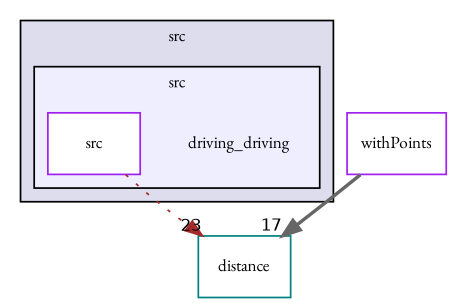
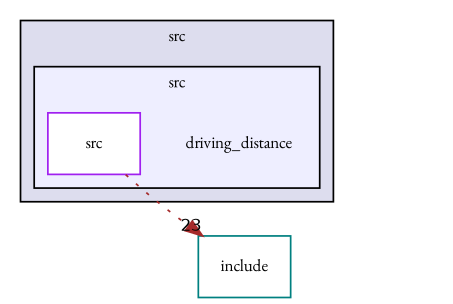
  digraph {
    compound=true
    fontname="EB Garamond"
    node [color=purple fontname="EB Garamond" fontsize=10 shape=box fillcolor=white style=filled]
    edge [fontname="EB Garamond" labeldistance=1.5 labelfontname=Helvetica labelfontsize=10]
-   n1 [label=driving_driving shape=plaintext fillcolor="" style=""]
+   n1 [label=driving_distance shape=plaintext fillcolor="" style=""]
    n2 [label=src]
-   n3 [color=teal label=distance]
-   n4 [label=withPoints]
+   n3 [color=teal label=include]
    subgraph cluster_1 {
      bgcolor="#ddddee"
      fontsize=10
      label=src
      pencolor=black
      subgraph cluster_2 {
        bgcolor="#eeeeff"
        fontsize=10
        label=src
        pencolor=black
        n1
        n2
      }
    }
    n2 -> n3 [color=brown headlabel=23 style=dotted]
-   n4 -> n3 [color=gray40 headlabel=17 style=bold]
  }
